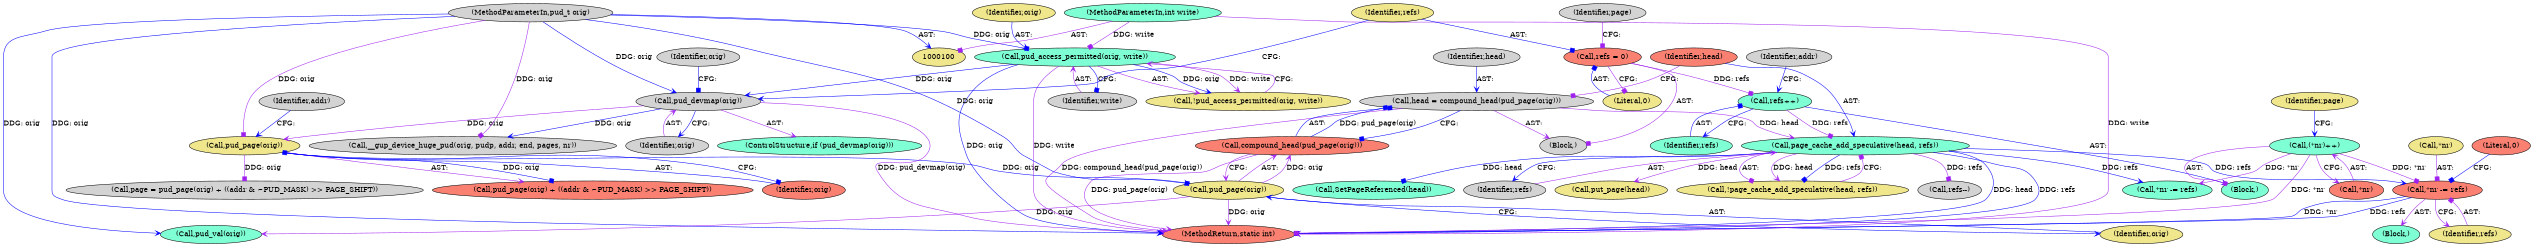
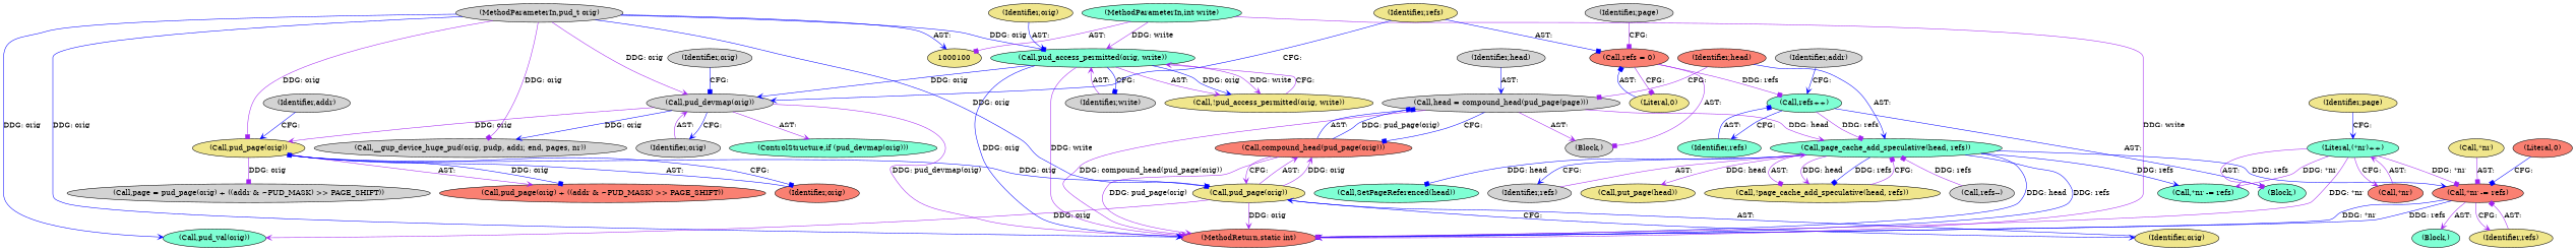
  digraph {
    node [fillcolor=lightgrey style=filled]
    edge [arrowhead=vee color=purple]
    n1 [fillcolor=salmon label="(Call,*nr -= refs)"]
    n2 [fillcolor=salmon label="(MethodReturn,static int)"]
    n3 [fillcolor=aquamarine label="(Block,)"]
    n4 [fillcolor=khaki label="(Identifier,refs)"]
    n5 [fillcolor=aquamarine label="(Call,page_cache_add_speculative(head, refs))"]
    n6 [label="(Identifier,refs)"]
    n7 [fillcolor=aquamarine label="(Call,*nr -= refs)"]
    n8 [fillcolor=khaki label="(Call,put_page(head))"]
    n9 [fillcolor=khaki label="(Call,!page_cache_add_speculative(head, refs))"]
    n10 [label="(Call,refs--)"]
    n11 [fillcolor=aquamarine label="(Call,SetPageReferenced(head))"]
-   n12 [label="(Call,head = compound_head(pud_page(orig)))"]
+   n12 [label="(Call,head = compound_head(pud_page(page)))"]
    n13 [fillcolor=salmon label="(Call,compound_head(pud_page(orig)))"]
    n14 [label="(Block,)"]
    n15 [fillcolor=khaki label="(Call,pud_page(orig))"]
    n16 [fillcolor=aquamarine label="(Call,pud_val(orig))"]
    n17 [fillcolor=khaki label="(Identifier,orig)"]
    n18 [fillcolor=khaki label="(Call,pud_page(orig))"]
    n19 [label="(Call,page = pud_page(orig) + ((addr & ~PUD_MASK) >> PAGE_SHIFT))"]
    n20 [fillcolor=salmon label="(Identifier,orig)"]
    n21 [fillcolor=salmon label="(Call,pud_page(orig) + ((addr & ~PUD_MASK) >> PAGE_SHIFT))"]
    n22 [label="(Call,pud_devmap(orig))"]
    n23 [label="(Call,__gup_device_huge_pud(orig, pudp, addr, end, pages, nr))"]
    n24 [fillcolor=aquamarine label="(ControlStructure,if (pud_devmap(orig)))"]
    n25 [label="(Identifier,orig)"]
    n26 [fillcolor=aquamarine label="(Call,pud_access_permitted(orig, write))"]
    n27 [label="(Identifier,write)"]
    n28 [fillcolor=khaki label="(Call,!pud_access_permitted(orig, write))"]
    n29 [label="(MethodParameterIn,pud_t orig)"]
    1000100 [fillcolor=khaki]
    n31 [fillcolor=aquamarine label="(MethodParameterIn,int write)"]
    n32 [fillcolor=aquamarine label="(Call,refs++)"]
    n33 [fillcolor=aquamarine label="(Identifier,refs)"]
    n34 [fillcolor=aquamarine label="(Block,)"]
    n35 [fillcolor=salmon label="(Call,refs = 0)"]
    n36 [fillcolor=khaki label="(Literal,0)"]
-   n37 [fillcolor=aquamarine label="(Call,(*nr)++)"]
+   n37 [fillcolor=aquamarine label="(Literal,(*nr)++)"]
    n38 [fillcolor=salmon label="(Call,*nr)"]
    n39 [fillcolor=salmon label="(Identifier,head)"]
    n40 [label="(Identifier,orig)"]
    n41 [fillcolor=khaki label="(Call,*nr)"]
    n42 [label="(Identifier,page)"]
    n43 [label="(Identifier,head)"]
    n44 [fillcolor=khaki label="(Identifier,orig)"]
    n45 [fillcolor=khaki label="(Identifier,page)"]
    n46 [label="(Identifier,addr)"]
    n47 [label="(Identifier,addr)"]
    n48 [fillcolor=salmon label="(Literal,0)"]
    n49 [fillcolor=khaki label="(Identifier,refs)"]
    n1 -> n2 [arrowhead=box color=blue label="DDG: *nr"]
    n1 -> n2 [arrowhead=box color=blue label="DDG: refs"]
    n1 -> n3 [label="AST: "]
    n1 -> n4 [label="CFG: "]
    n4 -> n1 [arrowhead=box label="AST: "]
    n5 -> n1 [color=blue label="DDG: refs"]
    n5 -> n2 [arrowhead=box color=blue label="DDG: head"]
    n5 -> n2 [color=blue label="DDG: refs"]
    n5 -> n6 [color=blue label="CFG: "]
    n5 -> n7 [color=blue label="DDG: refs"]
    n5 -> n8 [label="DDG: head"]
    n5 -> n9 [arrowhead=box label="AST: "]
    n5 -> n9 [label="DDG: head"]
    n5 -> n9 [arrowhead=box color=blue label="DDG: refs"]
-   n5 -> n10 [arrowhead=box label="DDG: refs"]
+   n10 -> n5 [arrowhead=box label="DDG: refs"]
    n5 -> n11 [arrowhead=box color=blue label="DDG: head"]
    n6 -> n5 [label="AST: "]
    n9 -> n5 [arrowhead=box label="CFG: "]
    n12 -> n2 [label="DDG: compound_head(pud_page(orig))"]
    n12 -> n5 [label="DDG: head"]
    n12 -> n13 [arrowhead=box color=blue label="CFG: "]
    n12 -> n14 [label="AST: "]
    n13 -> n2 [label="DDG: pud_page(orig)"]
    n13 -> n12 [arrowhead=box color=blue label="AST: "]
    n13 -> n12 [arrowhead=box color=blue label="DDG: pud_page(orig)"]
    n13 -> n15 [label="CFG: "]
    n15 -> n2 [label="DDG: orig"]
    n15 -> n13 [label="AST: "]
    n15 -> n13 [label="DDG: orig"]
    n15 -> n16 [label="DDG: orig"]
    n15 -> n17 [color=blue label="CFG: "]
    n17 -> n15 [color=blue label="AST: "]
    n18 -> n15 [arrowhead=box color=blue label="DDG: orig"]
    n18 -> n19 [arrowhead=box label="DDG: orig"]
    n18 -> n20 [arrowhead=box color=blue label="CFG: "]
    n18 -> n21 [label="AST: "]
    n18 -> n21 [arrowhead=box color=blue label="DDG: orig"]
    n20 -> n18 [arrowhead=box color=blue label="AST: "]
    n22 -> n2 [arrowhead=box label="DDG: pud_devmap(orig)"]
    n22 -> n18 [label="DDG: orig"]
    n22 -> n23 [color=blue label="DDG: orig"]
    n22 -> n24 [label="AST: "]
    n22 -> n25 [color=blue label="CFG: "]
    n25 -> n22 [label="AST: "]
    n26 -> n2 [color=blue label="DDG: orig"]
    n26 -> n2 [label="DDG: write"]
    n26 -> n22 [color=blue label="DDG: orig"]
    n26 -> n27 [arrowhead=box color=blue label="CFG: "]
    n26 -> n28 [label="AST: "]
    n26 -> n28 [color=blue label="DDG: orig"]
    n26 -> n28 [label="DDG: write"]
    n27 -> n26 [label="AST: "]
    n28 -> n26 [label="CFG: "]
    n29 -> n2 [color=blue label="DDG: orig"]
    n29 -> n15 [color=blue label="DDG: orig"]
    n29 -> n16 [color=blue label="DDG: orig"]
    n29 -> n18 [arrowhead=box label="DDG: orig"]
-   n29 -> n22 [color=blue label="DDG: orig"]
+   n29 -> n22 [label="DDG: orig"]
    n29 -> n23 [arrowhead=box label="DDG: orig"]
    n29 -> n26 [arrowhead=box color=blue label="DDG: orig"]
    n29 -> 1000100 [color=blue label="AST: "]
    n31 -> n2 [label="DDG: write"]
-   n31 -> n26 [arrowhead=box label="DDG: write"]
+   n31 -> n26 [label="DDG: write"]
    n31 -> 1000100 [arrowhead=box label="AST: "]
    n32 -> n5 [arrowhead=box label="DDG: refs"]
    n32 -> n33 [color=blue label="CFG: "]
    n32 -> n34 [color=blue label="AST: "]
    n33 -> n32 [arrowhead=box color=blue label="AST: "]
    n35 -> n14 [arrowhead=box label="AST: "]
    n35 -> n32 [arrowhead=box label="DDG: refs"]
    n35 -> n36 [arrowhead=box label="CFG: "]
    n36 -> n35 [arrowhead=box color=blue label="AST: "]
    n37 -> n1 [arrowhead=box label="DDG: *nr"]
    n37 -> n2 [arrowhead=box label="DDG: *nr"]
    n37 -> n7 [label="DDG: *nr"]
    n37 -> n34 [arrowhead=box label="AST: "]
    n37 -> n38 [label="CFG: "]
    n38 -> n37 [label="AST: "]
    n39 -> n5 [color=blue label="AST: "]
    n39 -> n12 [arrowhead=box label="CFG: "]
    n40 -> n22 [arrowhead=box color=blue label="CFG: "]
    n41 -> n1 [arrowhead=box label="AST: "]
    n42 -> n35 [arrowhead=box label="CFG: "]
    n43 -> n12 [color=blue label="AST: "]
    n44 -> n26 [color=blue label="AST: "]
    n45 -> n37 [color=blue label="CFG: "]
    n46 -> n18 [color=blue label="CFG: "]
    n47 -> n32 [color=blue label="CFG: "]
    n48 -> n1 [arrowhead=box color=blue label="CFG: "]
    n49 -> n22 [color=blue label="CFG: "]
    n49 -> n35 [arrowhead=box color=blue label="AST: "]
  }
